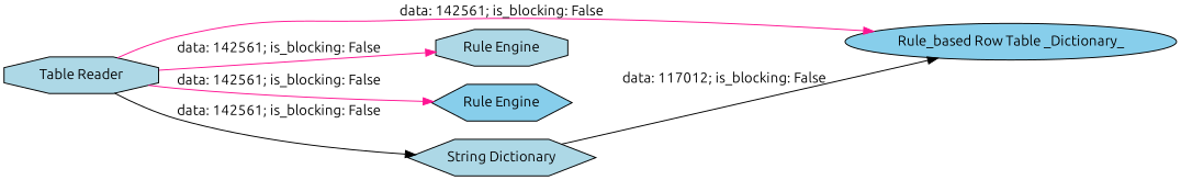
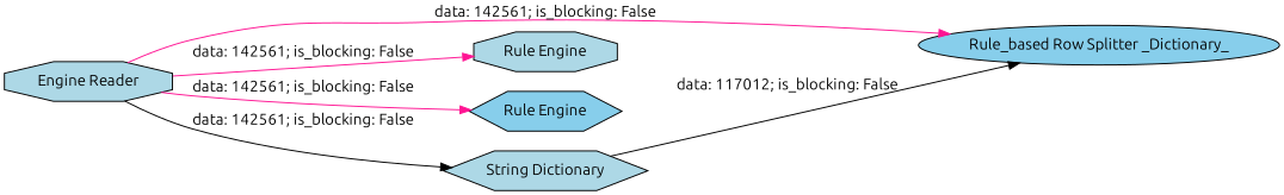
  digraph {
    fontname=Ubuntu
    rankdir=LR
    node [fillcolor=lightblue fontname=Ubuntu shape=octagon style=filled]
    edge [color=deeppink fontname=Ubuntu]
-   n1 [fillcolor=skyblue label="Rule_based Row Table _Dictionary_" shape=ellipse]
+   n1 [fillcolor=skyblue label="Rule_based Row Splitter _Dictionary_" shape=ellipse]
    n2 [label="Rule Engine"]
    n3 [fillcolor=skyblue label="Rule Engine" shape=hexagon]
-   n4 [label="Table Reader"]
+   n4 [label="Engine Reader"]
    n5 [label="String Dictionary" shape=hexagon]
    n4 -> n1 [label="data: 142561; is_blocking: False"]
    n4 -> n2 [label="data: 142561; is_blocking: False"]
    n4 -> n3 [label="data: 142561; is_blocking: False"]
    n4 -> n5 [color=black label="data: 142561; is_blocking: False"]
    n5 -> n1 [color=black label="data: 117012; is_blocking: False"]
  }
